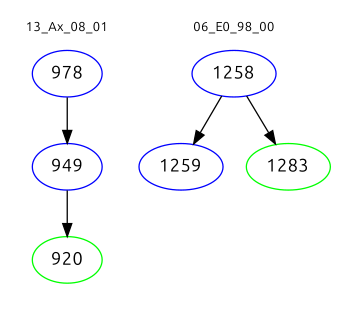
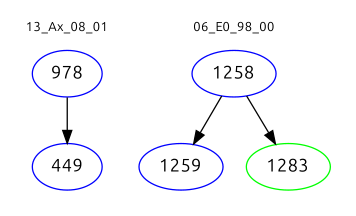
  digraph {
    fontname=Ubuntu
    node [color=blue fontname=Ubuntu]
    edge [color=black fontname=Ubuntu]
-   n1 [label=949]
-   n2 [color=green label=920]
+   n1 [label=449]
    n3 [label=978]
    n4 [label=1258]
    n5 [label=1259]
    n6 [color=green label=1283]
    subgraph cluster_1 {
      color=white
      fontsize=10
      label="13_Ax_08_01"
      n1
-     n2
      n3
    }
    subgraph cluster_2 {
      color=white
      fontsize=10
      label="06_E0_98_00"
      n4
      n5
      n6
    }
-   n1 -> n2
    n3 -> n1
    n4 -> n5
    n4 -> n6
  }
